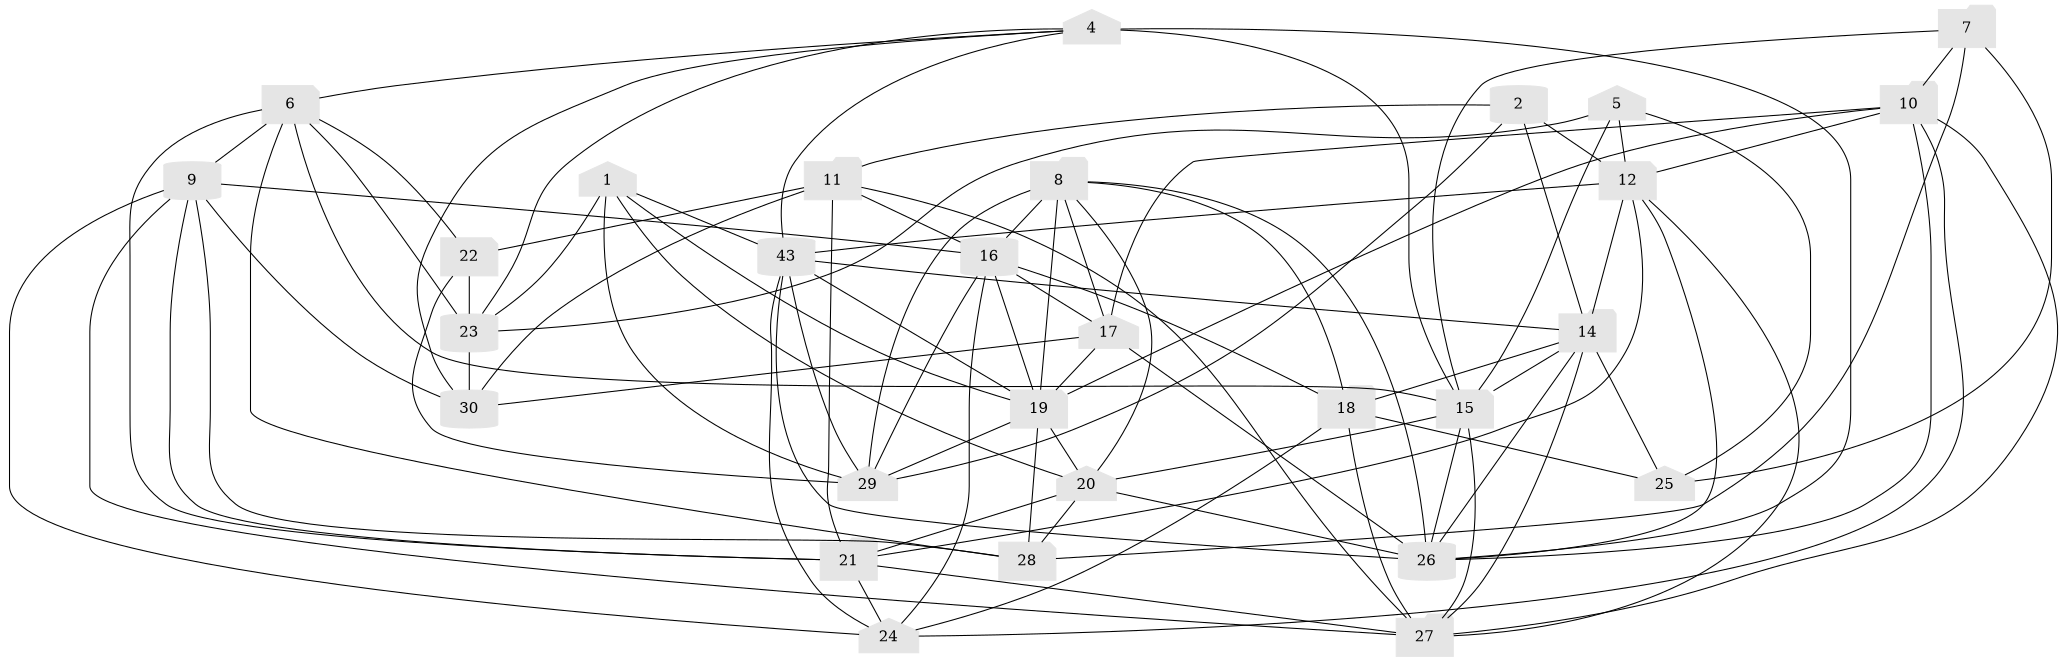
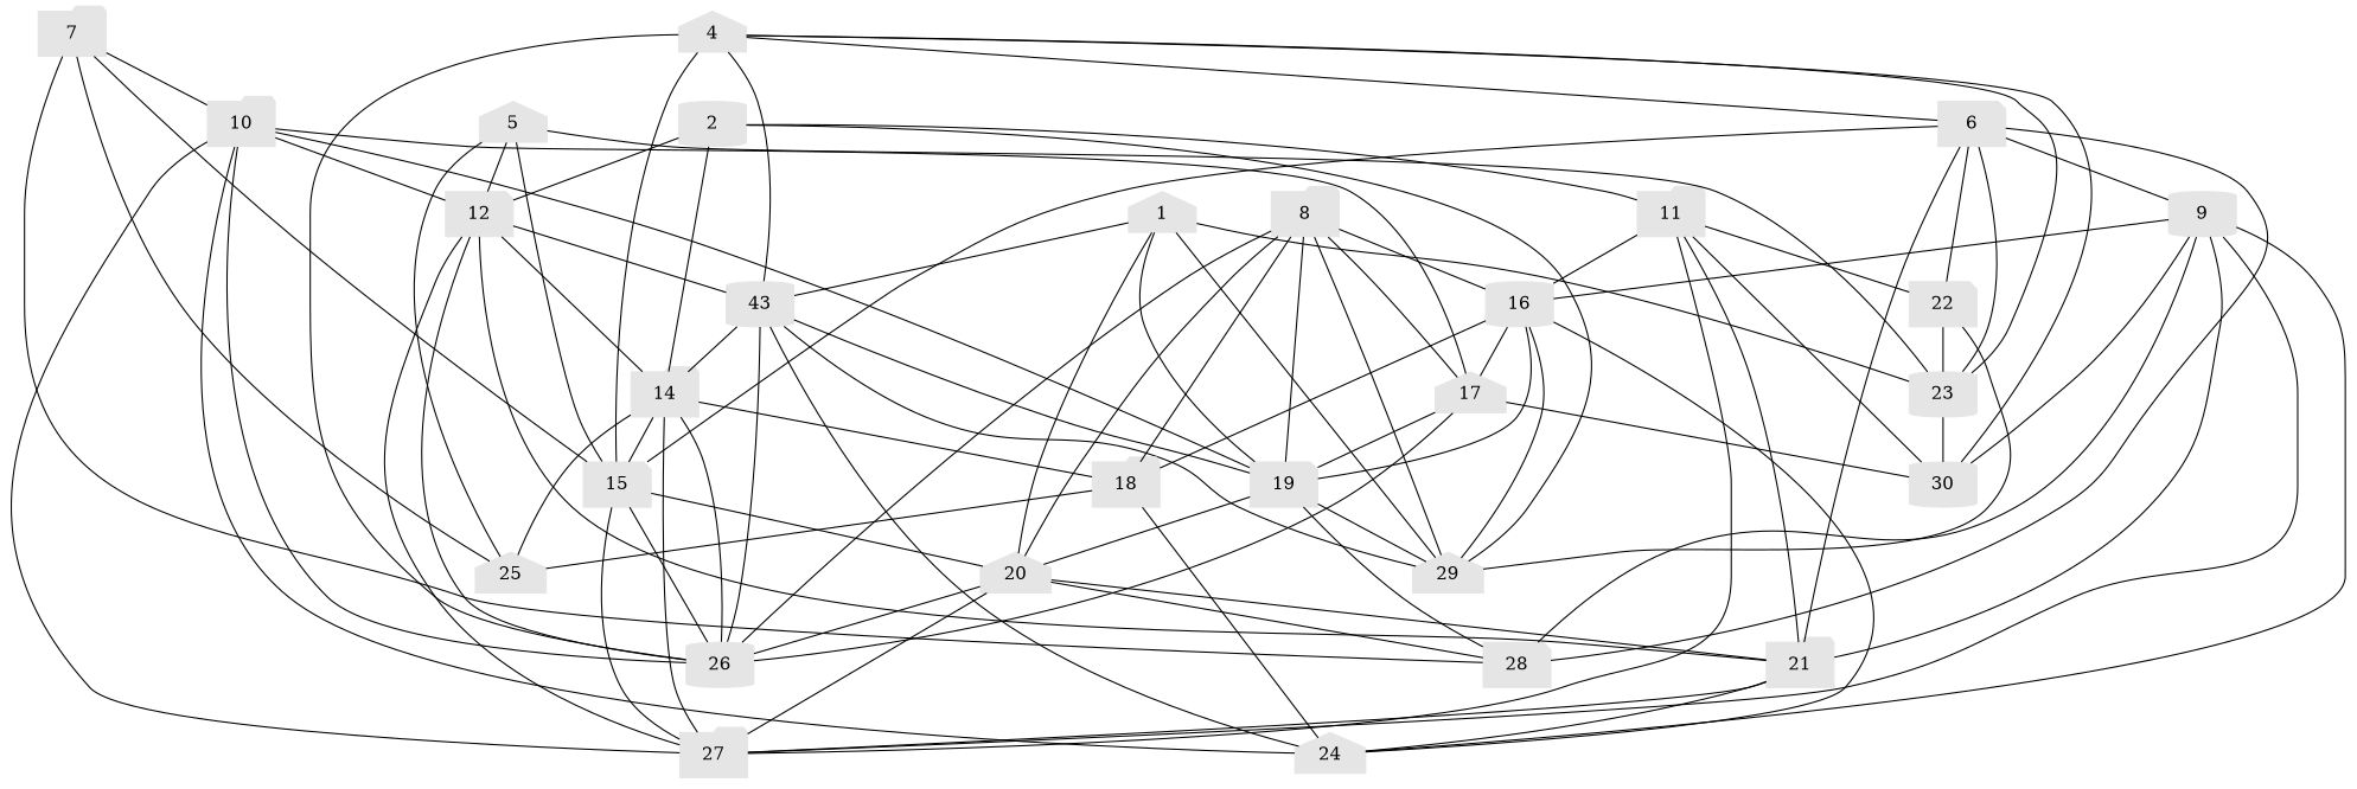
  graph {
    fontname="DejaVu Serif"
    node [color=gray90 fontname="DejaVu Serif" shape=house style=filled]
    edge [fontname="DejaVu Serif" weight=1.0]
    n1 [label=43 shape=cylinder]
    1
    19 [shape=note]
    20
    23 [shape=cylinder]
    29
    14 [shape=folder]
    26 [shape=cylinder]
    24
    28 [shape=note]
    21 [shape=folder]
    27 [shape=folder]
    30 [shape=cylinder]
    2 [shape=cylinder]
    11 [shape=folder]
    12 [shape=note]
    22 [shape=note]
    16 [shape=cylinder]
    25
    15 [shape=note]
    18 [shape=folder]
    10 [shape=folder]
    17
    4
    6 [shape=note]
    9 [shape=cylinder]
    5
    7 [shape=folder]
    8 [shape=folder]
    n1 -- 19
    n1 -- 29
    n1 -- 14
    n1 -- 26
    n1 -- 24 [weight=2.0]
    1 -- n1
    1 -- 19
    1 -- 20
    1 -- 23 [weight=2.0]
    1 -- 29 [weight=2.0]
    19 -- 20
    19 -- 29
    19 -- 28
    20 -- 26
    20 -- 28
    20 -- 21
-   18 -- 27
+   20 -- 27
    23 -- 30 [weight=2.0]
    14 -- 26
    14 -- 27
    14 -- 25
    14 -- 15
    14 -- 18
    21 -- 24
    21 -- 27
    2 -- 29
    2 -- 14
    2 -- 11
    2 -- 12
    11 -- 21
    11 -- 27 [weight=2.0]
    11 -- 30
    11 -- 22 [weight=2.0]
    11 -- 16
    12 -- n1 [weight=2.0]
    12 -- 14
    12 -- 26
    12 -- 21
    12 -- 27
    22 -- 23 [weight=2.0]
    22 -- 29
    16 -- 19
    16 -- 29
    16 -- 24
    16 -- 18
    16 -- 17
    15 -- 20
    15 -- 26
    15 -- 27 [weight=2.0]
    18 -- 24 [weight=2.0]
    18 -- 25 [weight=3.0]
    10 -- 19
    10 -- 26
    10 -- 24
    10 -- 27
    10 -- 12
    10 -- 17
    17 -- 19
    17 -- 26
    17 -- 30
    4 -- n1
    4 -- 23
    4 -- 26 [weight=2.0]
    4 -- 30
    4 -- 15 [weight=2.0]
    4 -- 6
    6 -- 23
    6 -- 28
    6 -- 21
    6 -- 22
    6 -- 15
    6 -- 9 [weight=2.0]
    9 -- 24
    9 -- 28 [weight=2.0]
    9 -- 21 [weight=2.0]
    9 -- 27
    9 -- 30
    9 -- 16
    5 -- 23 [weight=2.0]
    5 -- 12
    5 -- 25 [weight=2.0]
    5 -- 15
    7 -- 28
    7 -- 25 [weight=2.0]
    7 -- 15
    7 -- 10
    8 -- 19 [weight=2.0]
    8 -- 20
    8 -- 29
    8 -- 26
    8 -- 16
    8 -- 18
    8 -- 17
  }
